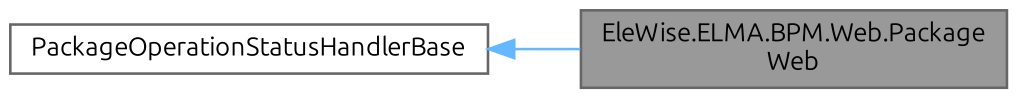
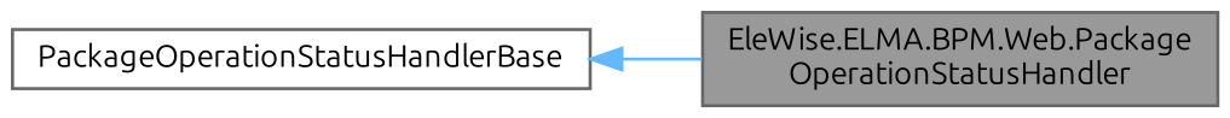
  digraph {
    rankdir=LR
    fontname=Ubuntu
    node [color=gray40 fontname=Ubuntu fontsize=10 shape=box style=filled]
-   n1 [fillcolor=grey60 fontcolor=black height=0.2 label="EleWise.ELMA.BPM.Web.Package\lWeb" width=0.4]
+   n1 [fillcolor=grey60 fontcolor=black height=0.2 label="EleWise.ELMA.BPM.Web.Package\lOperationStatusHandler" width=0.4]
    n2 [fillcolor=white height=0.2 label=PackageOperationStatusHandlerBase width=0.4]
    n2 -> n1 [color=steelblue1 dir=back fontname=Ubuntu fontsize=10 labelfontname=Helvetica labelfontsize=10 style=solid]
  }
